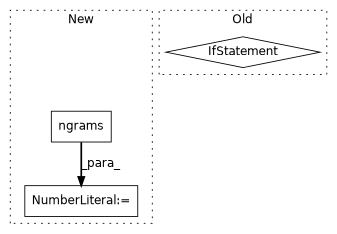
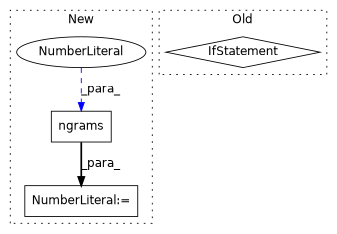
  digraph {
    fontname="DejaVu Sans"
    node [fontname="DejaVu Sans" l=1 shape=box]
    edge [fontname="DejaVu Sans"]
    n1 [a=32 l="7,1" label=ngrams s="4733,4753"]
+   n2 [a=34 label=NumberLiteral s=4750 shape=ellipse]
    n3 [a=7 label="NumberLiteral:=" s=4719]
    n4 [a=25 l=66 label=IfStatement s=5284 shape=diamond]
    subgraph cluster_1 {
      label=New
      style=dotted
      n1
+     n2
      n3
    }
    subgraph cluster_2 {
      label=Old
      style=dotted
      n4
    }
    n1 -> n3 [color=black label=_para_ style=bold]
+   n2 -> n1 [color=blue label=_para_ style=dashed]
  }
